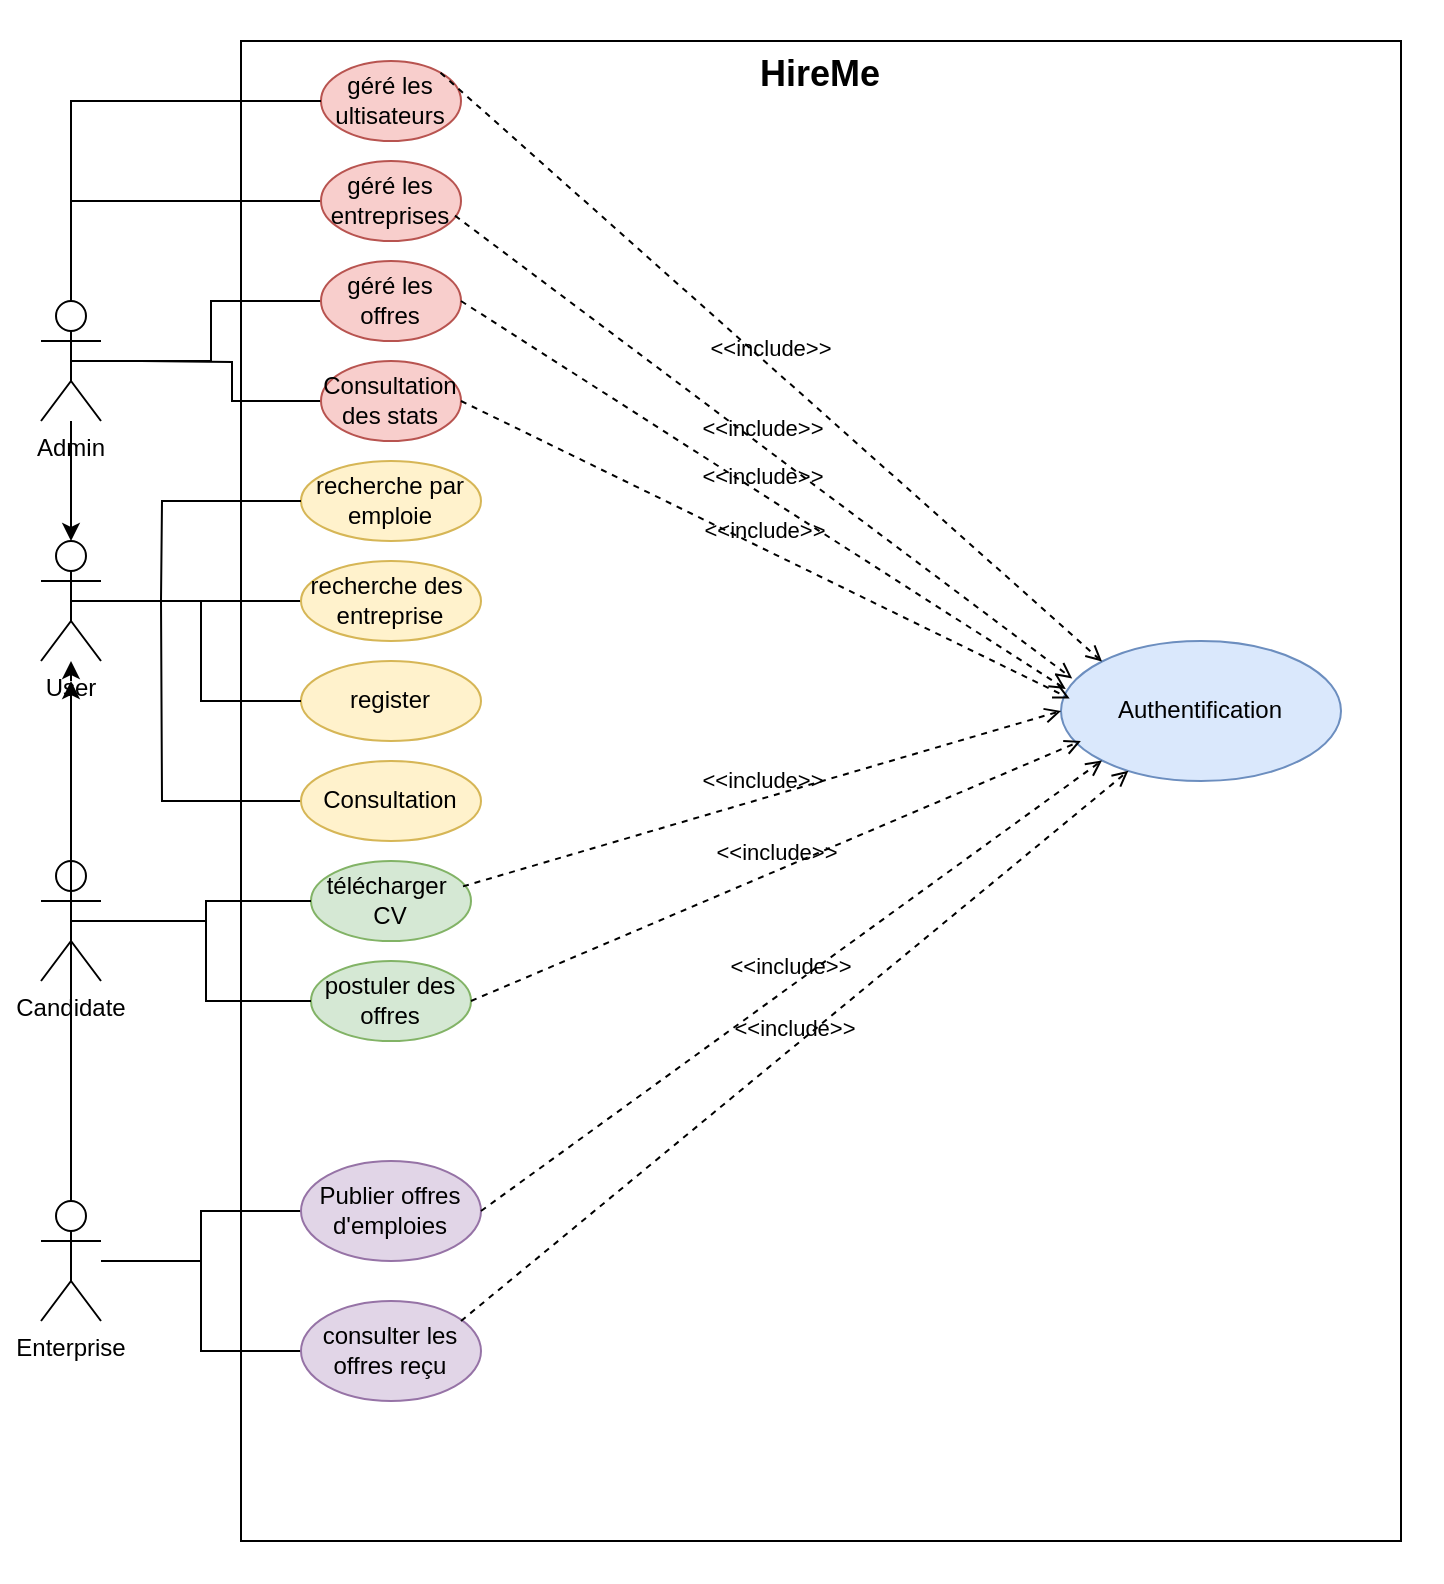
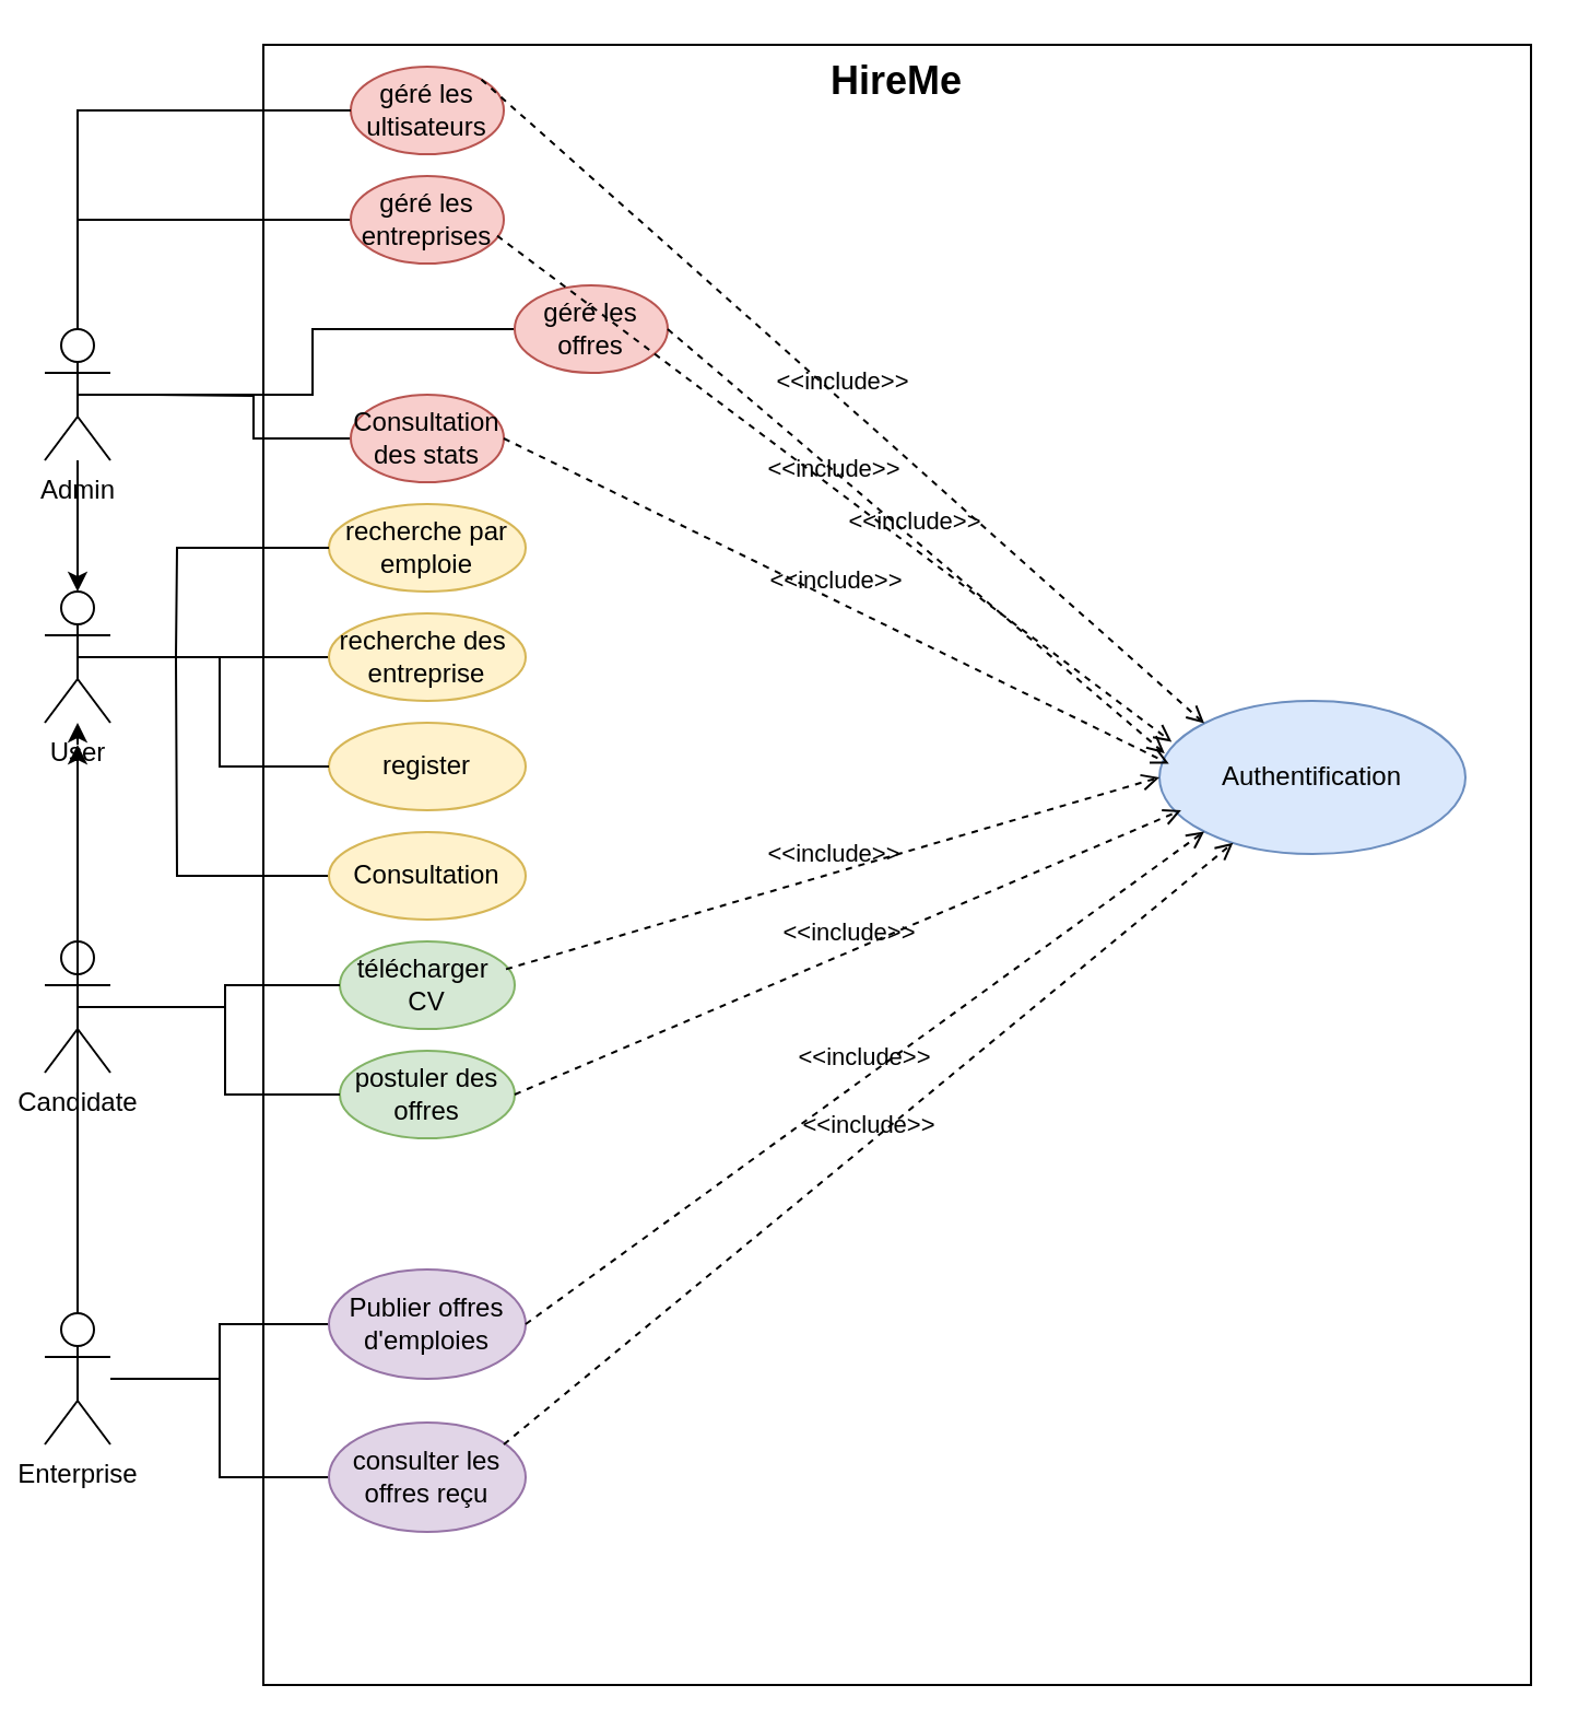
  <mxCell id="0" />
  <mxCell id="1" parent="0" />
  <mxCell id="2" value="" style="edgeStyle=orthogonalEdgeStyle;rounded=0;orthogonalLoop=1;jettySize=auto;html=1;" edge="1" parent="1" source="3" target="4"><mxGeometry relative="1" as="geometry" /></mxCell>
  <mxCell id="3" value="Admin" style="shape=umlActor;html=1;verticalLabelPosition=bottom;verticalAlign=top;align=center;" vertex="1" parent="1"><mxGeometry x="20" y="150" width="30" height="60" as="geometry" /></mxCell>
  <mxCell id="4" value="User" style="shape=umlActor;html=1;verticalLabelPosition=bottom;verticalAlign=top;align=center;" vertex="1" parent="1"><mxGeometry x="20" y="270" width="30" height="60" as="geometry" /></mxCell>
  <mxCell id="5" value="&lt;font style=&quot;font-size: 18px;&quot;&gt;HireMe&lt;/font&gt;" style="shape=rect;html=1;verticalAlign=top;fontStyle=1;whiteSpace=wrap;align=center;" vertex="1" parent="1"><mxGeometry x="120" y="20" width="580" height="750" as="geometry" /></mxCell>
  <mxCell id="6" value="" style="edgeStyle=orthogonalEdgeStyle;rounded=0;orthogonalLoop=1;jettySize=auto;html=1;dashed=1;" edge="1" parent="1" source="7" target="4"><mxGeometry relative="1" as="geometry" /></mxCell>
  <mxCell id="7" value="Candidate" style="shape=umlActor;html=1;verticalLabelPosition=bottom;verticalAlign=top;align=center;" vertex="1" parent="1"><mxGeometry x="20" y="430" width="30" height="60" as="geometry" /></mxCell>
  <mxCell id="8" style="edgeStyle=orthogonalEdgeStyle;rounded=0;orthogonalLoop=1;jettySize=auto;html=1;" edge="1" parent="1" source="9"><mxGeometry relative="1" as="geometry"><mxPoint x="35" y="340" as="targetPoint" /></mxGeometry></mxCell>
  <mxCell id="9" value="Enterprise" style="shape=umlActor;html=1;verticalLabelPosition=bottom;verticalAlign=top;align=center;" vertex="1" parent="1"><mxGeometry x="20" y="600" width="30" height="60" as="geometry" /></mxCell>
  <mxCell id="10" value="recherche par emploie" style="ellipse;whiteSpace=wrap;html=1;fillColor=#fff2cc;strokeColor=#d6b656;" vertex="1" parent="1"><mxGeometry x="150" y="230" width="90" height="40" as="geometry" /></mxCell>
  <mxCell id="11" style="edgeStyle=orthogonalEdgeStyle;rounded=0;orthogonalLoop=1;jettySize=auto;html=1;endArrow=none;endFill=0;" edge="1" parent="1" source="12" target="4"><mxGeometry relative="1" as="geometry" /></mxCell>
  <mxCell id="12" value="recherche des&amp;nbsp;&lt;br&gt;entreprise" style="ellipse;whiteSpace=wrap;html=1;fillColor=#fff2cc;strokeColor=#d6b656;" vertex="1" parent="1"><mxGeometry x="150" y="280" width="90" height="40" as="geometry" /></mxCell>
  <mxCell id="13" value="register" style="ellipse;whiteSpace=wrap;html=1;fillColor=#fff2cc;strokeColor=#d6b656;" vertex="1" parent="1"><mxGeometry x="150" y="330" width="90" height="40" as="geometry" /></mxCell>
  <mxCell id="14" style="edgeStyle=orthogonalEdgeStyle;rounded=0;orthogonalLoop=1;jettySize=auto;html=1;endArrow=none;endFill=0;" edge="1" parent="1" source="15"><mxGeometry relative="1" as="geometry"><mxPoint x="80" y="300" as="targetPoint" /></mxGeometry></mxCell>
  <mxCell id="15" value="Consultation" style="ellipse;whiteSpace=wrap;html=1;fillColor=#fff2cc;strokeColor=#d6b656;" vertex="1" parent="1"><mxGeometry x="150" y="380" width="90" height="40" as="geometry" /></mxCell>
  <mxCell id="16" style="edgeStyle=orthogonalEdgeStyle;rounded=0;orthogonalLoop=1;jettySize=auto;html=1;endArrow=none;endFill=0;" edge="1" parent="1" source="10"><mxGeometry relative="1" as="geometry"><mxPoint x="80" y="300" as="targetPoint" /></mxGeometry></mxCell>
  <mxCell id="17" style="edgeStyle=orthogonalEdgeStyle;rounded=0;orthogonalLoop=1;jettySize=auto;html=1;entryX=0.5;entryY=0.5;entryDx=0;entryDy=0;entryPerimeter=0;endArrow=none;endFill=0;" edge="1" parent="1" source="13" target="4"><mxGeometry relative="1" as="geometry" /></mxCell>
  <mxCell id="18" value="géré les ultisateurs" style="ellipse;whiteSpace=wrap;html=1;fillColor=#f8cecc;strokeColor=#b85450;" vertex="1" parent="1"><mxGeometry x="160" y="30" width="70" height="40" as="geometry" /></mxCell>
  <mxCell id="19" style="edgeStyle=orthogonalEdgeStyle;rounded=0;orthogonalLoop=1;jettySize=auto;html=1;endArrow=none;endFill=0;" edge="1" parent="1" source="20" target="3"><mxGeometry relative="1" as="geometry" /></mxCell>
  <mxCell id="20" value="géré les entreprises" style="ellipse;whiteSpace=wrap;html=1;fillColor=#f8cecc;strokeColor=#b85450;" vertex="1" parent="1"><mxGeometry x="160" y="80" width="70" height="40" as="geometry" /></mxCell>
  <mxCell id="21" value="" style="edgeStyle=orthogonalEdgeStyle;rounded=0;orthogonalLoop=1;jettySize=auto;html=1;entryX=0.5;entryY=0.5;entryDx=0;entryDy=0;entryPerimeter=0;endArrow=none;endFill=0;" edge="1" parent="1" source="22" target="3"><mxGeometry relative="1" as="geometry" /></mxCell>
- <mxCell id="22" value="géré les offres" style="ellipse;whiteSpace=wrap;html=1;fillColor=#f8cecc;strokeColor=#b85450;" vertex="1" parent="1"><mxGeometry x="160" y="130" width="70" height="40" as="geometry" /></mxCell>
+ <mxCell id="22" value="géré les offres" style="ellipse;whiteSpace=wrap;html=1;fillColor=#f8cecc;strokeColor=#b85450;" vertex="1" parent="1"><mxGeometry x="235" y="130" width="70" height="40" as="geometry" /></mxCell>
  <mxCell id="23" style="edgeStyle=orthogonalEdgeStyle;rounded=0;orthogonalLoop=1;jettySize=auto;html=1;endArrow=none;endFill=0;" edge="1" parent="1" source="24"><mxGeometry relative="1" as="geometry"><mxPoint x="70" y="180" as="targetPoint" /></mxGeometry></mxCell>
  <mxCell id="24" value="Consultation des stats" style="ellipse;whiteSpace=wrap;html=1;fillColor=#f8cecc;strokeColor=#b85450;" vertex="1" parent="1"><mxGeometry x="160" y="180" width="70" height="40" as="geometry" /></mxCell>
  <mxCell id="25" style="edgeStyle=orthogonalEdgeStyle;rounded=0;orthogonalLoop=1;jettySize=auto;html=1;entryX=0.5;entryY=0;entryDx=0;entryDy=0;entryPerimeter=0;endArrow=none;endFill=0;" edge="1" parent="1" source="18" target="3"><mxGeometry relative="1" as="geometry" /></mxCell>
  <mxCell id="26" value="télécharger&amp;nbsp;&lt;br&gt;CV" style="ellipse;whiteSpace=wrap;html=1;fillColor=#d5e8d4;strokeColor=#82b366;" vertex="1" parent="1"><mxGeometry x="155" y="430" width="80" height="40" as="geometry" /></mxCell>
  <mxCell id="27" value="postuler des offres" style="ellipse;whiteSpace=wrap;html=1;fillColor=#d5e8d4;strokeColor=#82b366;" vertex="1" parent="1"><mxGeometry x="155" y="480" width="80" height="40" as="geometry" /></mxCell>
  <mxCell id="28" style="edgeStyle=orthogonalEdgeStyle;rounded=0;orthogonalLoop=1;jettySize=auto;html=1;entryX=0.5;entryY=0.5;entryDx=0;entryDy=0;entryPerimeter=0;endArrow=none;endFill=0;" edge="1" parent="1" source="26" target="7"><mxGeometry relative="1" as="geometry" /></mxCell>
  <mxCell id="29" style="edgeStyle=orthogonalEdgeStyle;rounded=0;orthogonalLoop=1;jettySize=auto;html=1;entryX=0.5;entryY=0.5;entryDx=0;entryDy=0;entryPerimeter=0;endArrow=none;endFill=0;" edge="1" parent="1" source="27" target="7"><mxGeometry relative="1" as="geometry" /></mxCell>
  <mxCell id="30" style="edgeStyle=orthogonalEdgeStyle;rounded=0;orthogonalLoop=1;jettySize=auto;html=1;endArrow=none;endFill=0;" edge="1" parent="1" source="31" target="9"><mxGeometry relative="1" as="geometry" /></mxCell>
  <mxCell id="31" value="Publier offres d'emploies" style="ellipse;whiteSpace=wrap;html=1;fillColor=#e1d5e7;strokeColor=#9673a6;" vertex="1" parent="1"><mxGeometry x="150" y="580" width="90" height="50" as="geometry" /></mxCell>
  <mxCell id="32" style="edgeStyle=orthogonalEdgeStyle;rounded=0;orthogonalLoop=1;jettySize=auto;html=1;endArrow=none;endFill=0;" edge="1" parent="1" source="33" target="9"><mxGeometry relative="1" as="geometry" /></mxCell>
  <mxCell id="33" value="consulter les offres reçu" style="ellipse;whiteSpace=wrap;html=1;fillColor=#e1d5e7;strokeColor=#9673a6;" vertex="1" parent="1"><mxGeometry x="150" y="650" width="90" height="50" as="geometry" /></mxCell>
  <mxCell id="34" value="Authentification" style="ellipse;whiteSpace=wrap;html=1;fillColor=#dae8fc;strokeColor=#6c8ebf;" vertex="1" parent="1"><mxGeometry x="530" y="320" width="140" height="70" as="geometry" /></mxCell>
  <mxCell id="35" value="&amp;lt;&amp;lt;include&amp;gt;&amp;gt;" style="edgeStyle=none;html=1;endArrow=open;verticalAlign=bottom;dashed=1;labelBackgroundColor=none;rounded=0;entryX=0;entryY=1;entryDx=0;entryDy=0;exitX=1;exitY=0.5;exitDx=0;exitDy=0;" edge="1" parent="1" source="31" target="34"><mxGeometry width="160" relative="1" as="geometry"><mxPoint x="310" y="560" as="sourcePoint" /><mxPoint x="470" y="560" as="targetPoint" /></mxGeometry></mxCell>
  <mxCell id="36" value="&amp;lt;&amp;lt;include&amp;gt;&amp;gt;" style="edgeStyle=none;html=1;endArrow=open;verticalAlign=bottom;dashed=1;labelBackgroundColor=none;rounded=0;" edge="1" parent="1" target="34"><mxGeometry width="160" relative="1" as="geometry"><mxPoint x="230" y="660" as="sourcePoint" /><mxPoint x="545" y="434" as="targetPoint" /></mxGeometry></mxCell>
  <mxCell id="37" value="&amp;lt;&amp;lt;include&amp;gt;&amp;gt;" style="edgeStyle=none;html=1;endArrow=open;verticalAlign=bottom;dashed=1;labelBackgroundColor=none;rounded=0;entryX=0;entryY=0.5;entryDx=0;entryDy=0;exitX=0.95;exitY=0.317;exitDx=0;exitDy=0;exitPerimeter=0;" edge="1" parent="1" source="26" target="34"><mxGeometry width="160" relative="1" as="geometry"><mxPoint x="230" y="430" as="sourcePoint" /><mxPoint x="540" y="204" as="targetPoint" /></mxGeometry></mxCell>
  <mxCell id="38" value="&amp;lt;&amp;lt;include&amp;gt;&amp;gt;" style="edgeStyle=none;html=1;endArrow=open;verticalAlign=bottom;dashed=1;labelBackgroundColor=none;rounded=0;entryX=0.071;entryY=0.714;entryDx=0;entryDy=0;exitX=1;exitY=0.5;exitDx=0;exitDy=0;entryPerimeter=0;" edge="1" parent="1" source="27" target="34"><mxGeometry width="160" relative="1" as="geometry"><mxPoint x="231" y="490" as="sourcePoint" /><mxPoint x="530" y="402" as="targetPoint" /></mxGeometry></mxCell>
  <mxCell id="39" value="&amp;lt;&amp;lt;include&amp;gt;&amp;gt;" style="edgeStyle=none;html=1;endArrow=open;verticalAlign=bottom;dashed=1;labelBackgroundColor=none;rounded=0;entryX=0;entryY=0;entryDx=0;entryDy=0;exitX=1;exitY=0;exitDx=0;exitDy=0;" edge="1" parent="1" source="18" target="34"><mxGeometry width="160" relative="1" as="geometry"><mxPoint x="260.5" y="208" as="sourcePoint" /><mxPoint x="559.5" y="120" as="targetPoint" /></mxGeometry></mxCell>
  <mxCell id="40" value="&amp;lt;&amp;lt;include&amp;gt;&amp;gt;" style="edgeStyle=none;html=1;endArrow=open;verticalAlign=bottom;dashed=1;labelBackgroundColor=none;rounded=0;entryX=0.04;entryY=0.267;entryDx=0;entryDy=0;exitX=0.957;exitY=0.683;exitDx=0;exitDy=0;entryPerimeter=0;exitPerimeter=0;" edge="1" parent="1" source="20" target="34"><mxGeometry width="160" relative="1" as="geometry"><mxPoint x="210" y="80" as="sourcePoint" /><mxPoint x="541" y="374" as="targetPoint" /></mxGeometry></mxCell>
  <mxCell id="41" value="&amp;lt;&amp;lt;include&amp;gt;&amp;gt;" style="edgeStyle=none;html=1;endArrow=open;verticalAlign=bottom;dashed=1;labelBackgroundColor=none;rounded=0;entryX=0.017;entryY=0.343;entryDx=0;entryDy=0;exitX=1;exitY=0.5;exitDx=0;exitDy=0;entryPerimeter=0;" edge="1" parent="1" source="22" target="34"><mxGeometry width="160" relative="1" as="geometry"><mxPoint x="221" y="138" as="sourcePoint" /><mxPoint x="530" y="370" as="targetPoint" /></mxGeometry></mxCell>
  <mxCell id="42" value="&amp;lt;&amp;lt;include&amp;gt;&amp;gt;" style="edgeStyle=none;html=1;endArrow=open;verticalAlign=bottom;dashed=1;labelBackgroundColor=none;rounded=0;entryX=0.031;entryY=0.41;entryDx=0;entryDy=0;exitX=1;exitY=0.5;exitDx=0;exitDy=0;entryPerimeter=0;" edge="1" parent="1" source="24" target="34"><mxGeometry width="160" relative="1" as="geometry"><mxPoint x="221" y="198" as="sourcePoint" /><mxPoint x="530" y="430" as="targetPoint" /></mxGeometry></mxCell>
